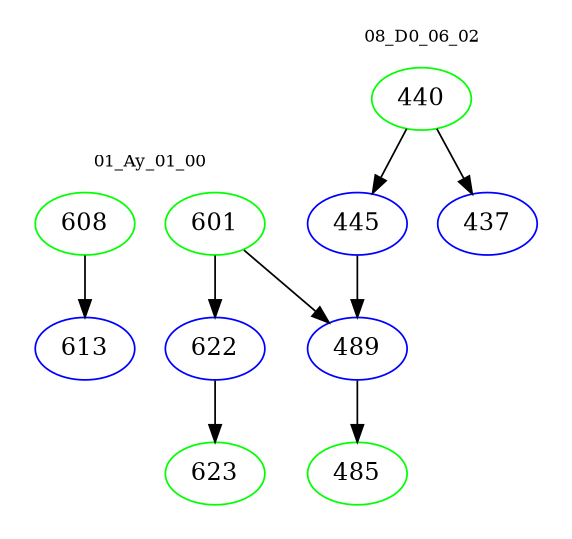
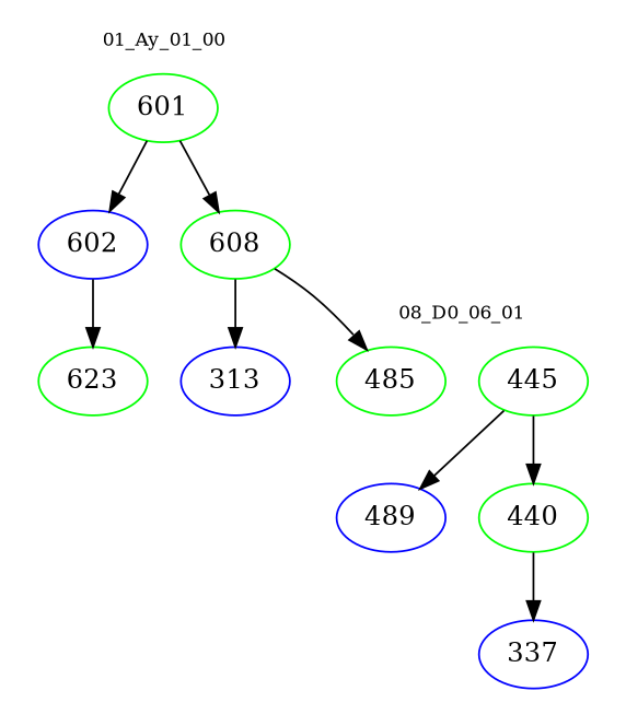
  digraph {
    node [color=green]
    edge [color=black]
    n1 [label=601]
-   n2 [color=blue label=622]
+   n2 [color=blue label=602]
    n3 [label=608]
    n4 [label=623]
-   n5 [color=blue label=613]
-   n6 [color=blue label=445]
+   n5 [color=blue label=313]
+   n6 [label=445]
    n7 [color=blue label=489]
    n8 [label=440]
    n9 [label=485]
-   n10 [color=blue label=437]
+   n10 [color=blue label=337]
    subgraph cluster_1 {
      color=white
      fontsize=10
      label="01_Ay_01_00"
      n1
      n2
      n3
      n4
      n5
    }
    subgraph cluster_2 {
      color=white
      fontsize=10
-     label="08_D0_06_02"
+     label="08_D0_06_01"
      n6
      n7
      n8
      n9
      n10
    }
    n1 -> n2
-   n1 -> n7
+   n1 -> n3
    n2 -> n4
    n3 -> n5
    n6 -> n7
-   n8 -> n6
-   n7 -> n9
+   n6 -> n8
+   n3 -> n9
    n8 -> n10
  }
